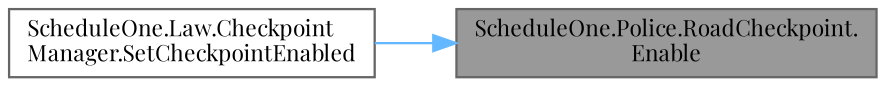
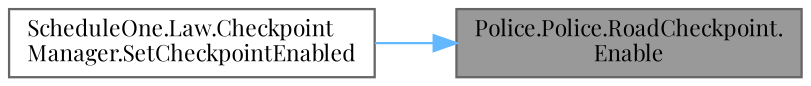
  digraph {
    rankdir=RL
    fontname="Playfair Display"
    node [fontname="Playfair Display" fontsize=10 shape=box style=filled]
-   n1 [color=gray40 fillcolor=grey60 fontcolor=black height=0.2 label="ScheduleOne.Police.RoadCheckpoint.\lEnable" width=0.4]
+   n1 [color=gray40 fillcolor=grey60 fontcolor=black height=0.2 label="Police.Police.RoadCheckpoint.\lEnable" width=0.4]
    n2 [color=grey40 fillcolor=white height=0.2 label="ScheduleOne.Law.Checkpoint\lManager.SetCheckpointEnabled" width=0.4]
    n1 -> n2 [color=steelblue1 dir=back fontname="Playfair Display" fontsize=10 labelfontname=Helvetica labelfontsize=10 style=solid]
  }
